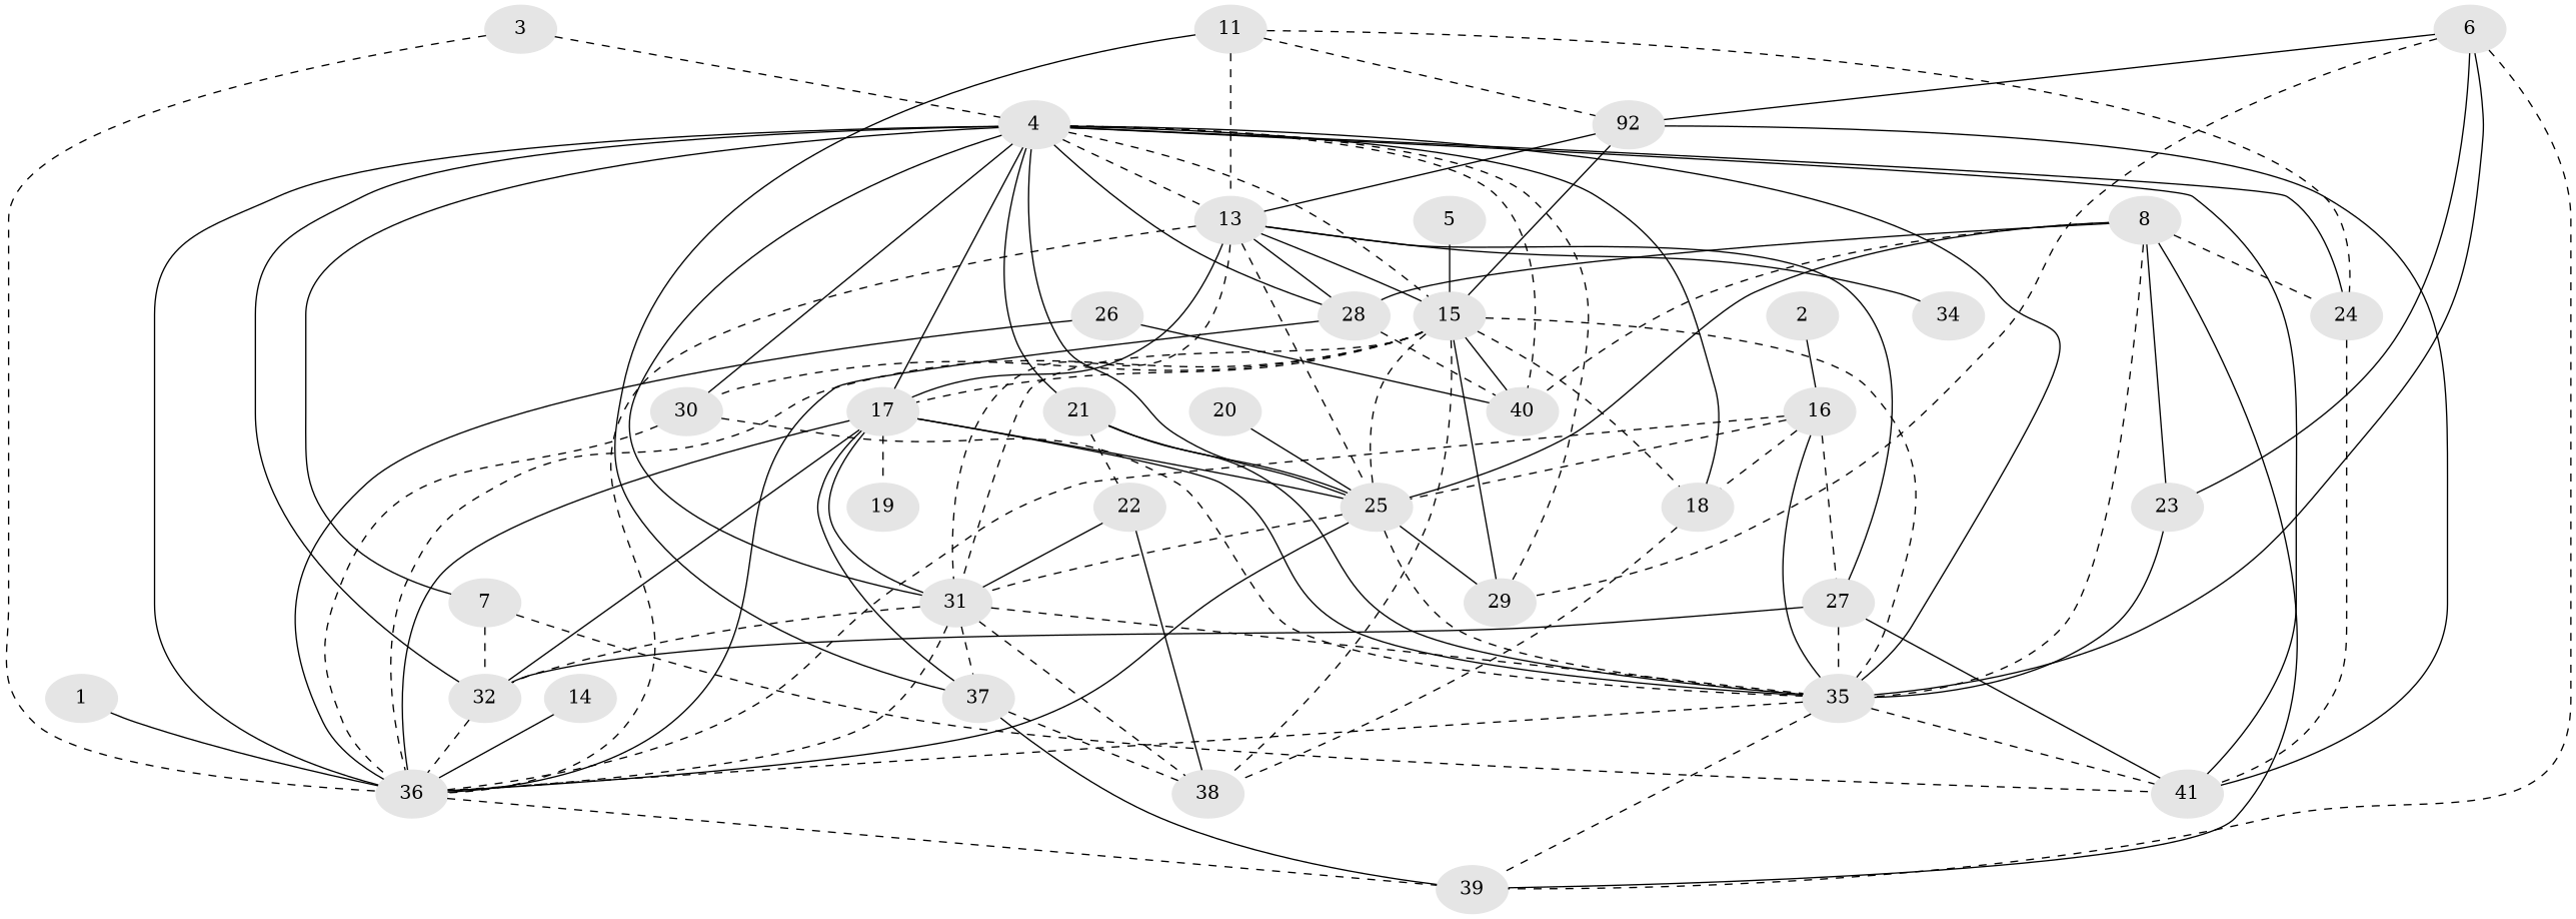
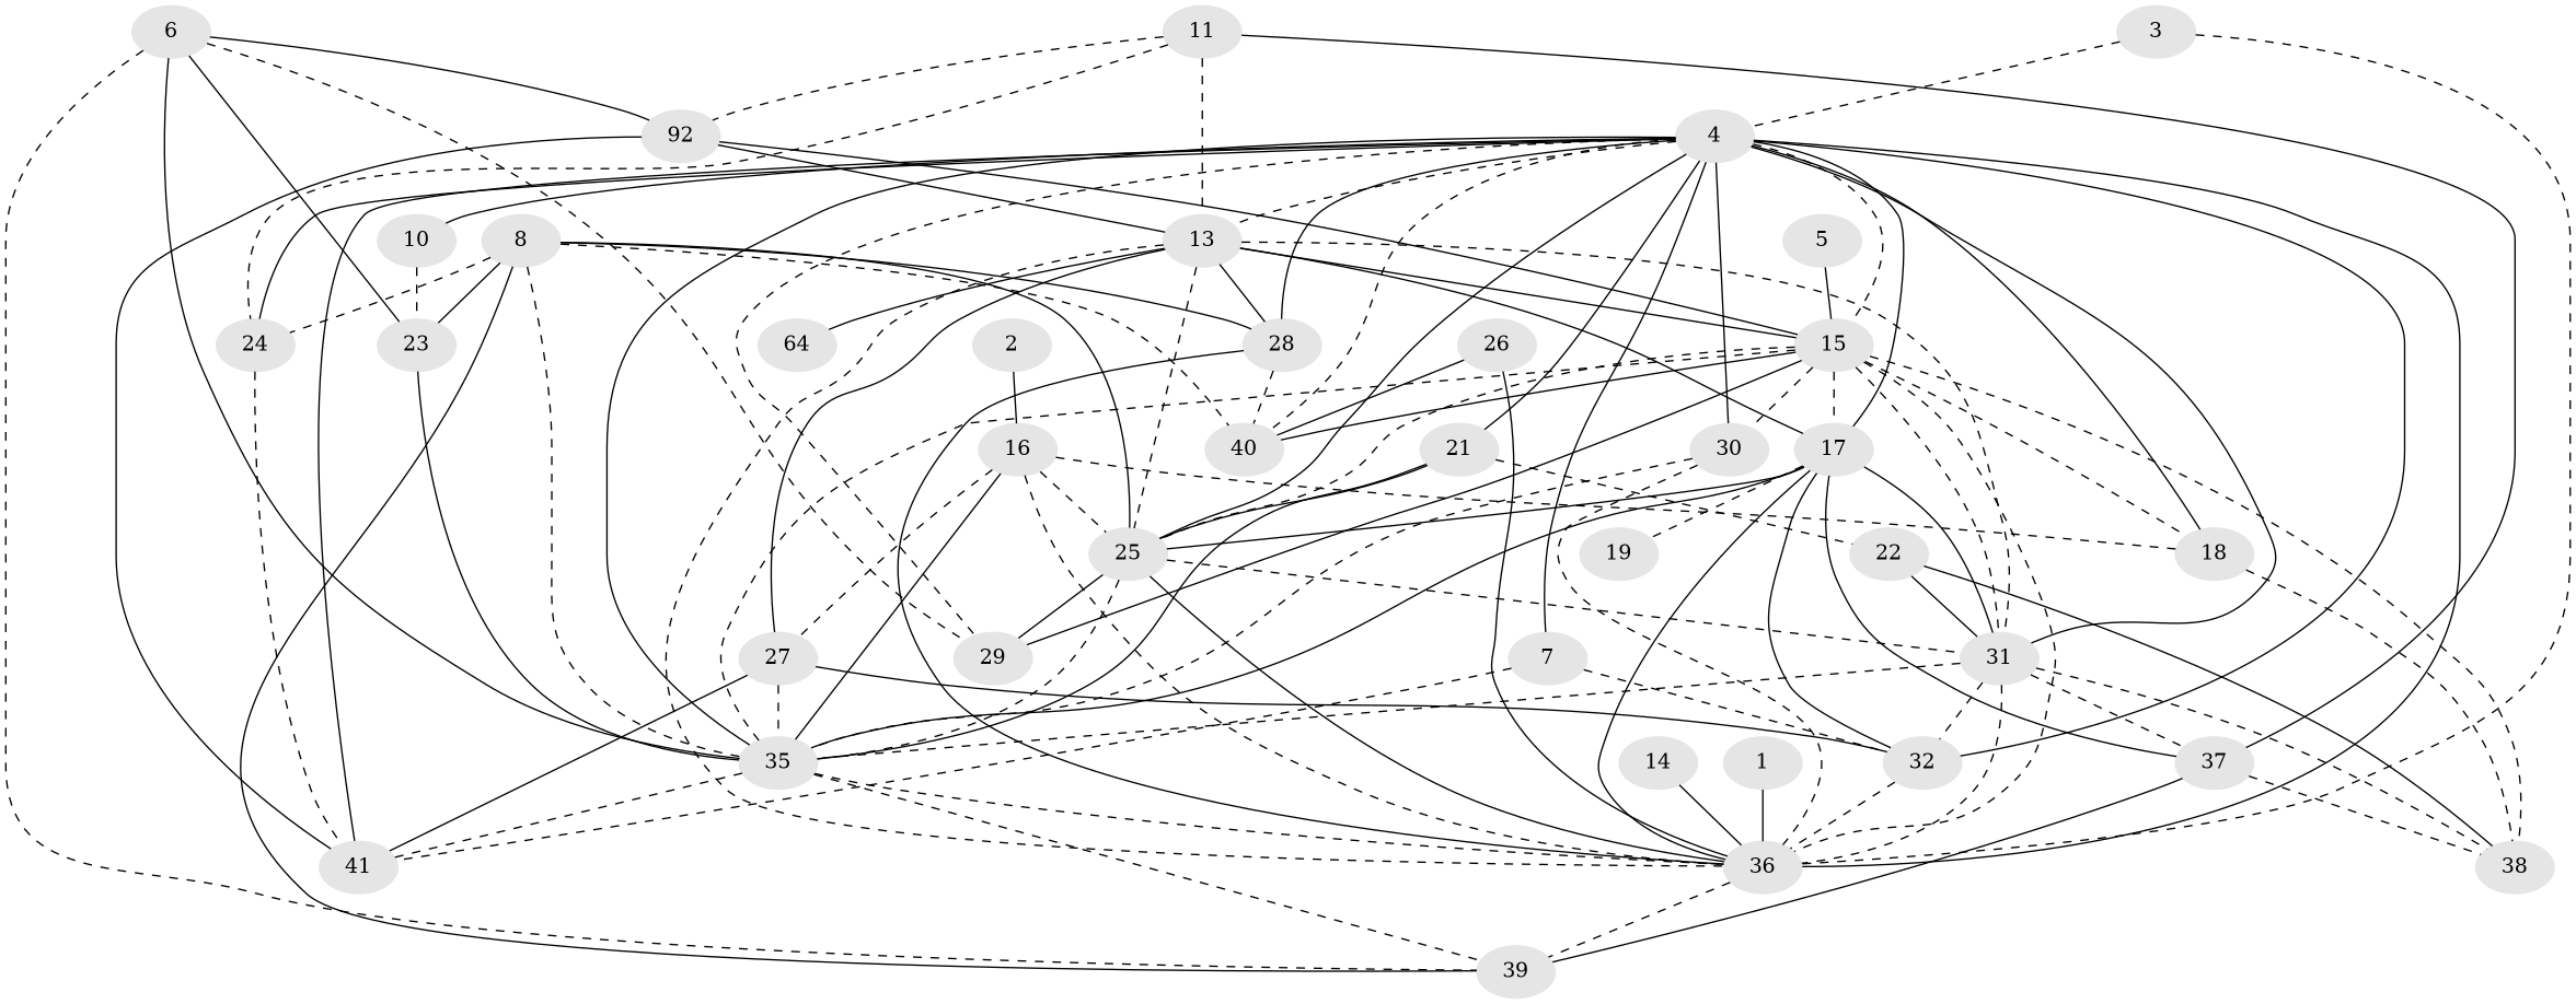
  graph {
    node [color=gray90 style=filled]
    edge [style=solid weight=1.0]
    1
    36
    39
    2
    16
    18
    25
    35
    27
    3
    4
    7
+   10
    13
    15
    17
    21
    24
    28
    29
    30
    31
    32
    40
    41
    8
    23
-   34
+   34 [label=64]
    38
    37
    19
    22
    5
    6
    n35 [label=92]
    11
    14
-   20
    26
    1 -- 36
    36 -- 39 [style=dashed weight=2.0]
    2 -- 16
    16 -- 36 [style=dashed]
    16 -- 18 [style=dashed]
    16 -- 25 [style=dashed]
    16 -- 35
    16 -- 27 [style=dashed]
    18 -- 38 [style=dashed]
    25 -- 36
    25 -- 35 [style=dashed weight=2.0]
    25 -- 29
    25 -- 31 [style=dashed]
    35 -- 36 [style=dashed]
    35 -- 39 [style=dashed]
    35 -- 41 [style=dashed weight=2.0]
    27 -- 35 [style=dashed]
    27 -- 32
    27 -- 41
    3 -- 36 [style=dashed]
    3 -- 4 [style=dashed]
    4 -- 36 [weight=4.0]
    4 -- 18
    4 -- 25 [weight=5.0]
    4 -- 35 [weight=3.0]
    4 -- 7
+   4 -- 10
    4 -- 13 [style=dashed weight=4.0]
    4 -- 15 [style=dashed weight=4.0]
    4 -- 17 [weight=3.0]
    4 -- 21
    4 -- 24
    4 -- 28
    4 -- 29 [style=dashed]
    4 -- 30 [weight=3.0]
    4 -- 31 [weight=4.0]
    4 -- 32 [weight=2.0]
    4 -- 40 [style=dashed weight=2.0]
    4 -- 41 [weight=2.0]
    7 -- 32 [style=dashed]
    7 -- 41 [style=dashed]
+   10 -- 23 [style=dashed]
    13 -- 36 [style=dashed]
    13 -- 25 [style=dashed]
    13 -- 27
    13 -- 15
    13 -- 17
    13 -- 28
    13 -- 31 [style=dashed weight=3.0]
    13 -- 34
    15 -- 36 [style=dashed weight=2.0]
    15 -- 18 [style=dashed]
    15 -- 25 [style=dashed]
    15 -- 35 [style=dashed]
    15 -- 17 [style=dashed weight=3.0]
    15 -- 29 [weight=2.0]
    15 -- 30 [style=dashed]
    15 -- 31 [style=dashed]
    15 -- 40
    15 -- 38 [style=dashed weight=2.0]
    17 -- 36
    17 -- 25
    17 -- 35
    17 -- 31
    17 -- 32
    17 -- 37
    17 -- 19 [style=dashed]
    21 -- 25
    21 -- 35
    21 -- 22 [style=dashed]
    24 -- 41 [style=dashed]
    28 -- 36
    28 -- 40 [style=dashed]
    30 -- 36 [style=dashed]
    30 -- 35 [style=dashed]
    31 -- 36 [style=dashed]
    31 -- 35 [style=dashed weight=2.0]
    31 -- 32 [style=dashed]
    31 -- 38 [style=dashed]
    31 -- 37 [style=dashed]
    32 -- 36 [style=dashed]
    8 -- 39
    8 -- 25
    8 -- 35 [style=dashed]
    8 -- 24 [style=dashed]
    8 -- 28
    8 -- 40 [style=dashed]
    8 -- 23
    23 -- 35 [weight=2.0]
    37 -- 39
    37 -- 38 [style=dashed]
    22 -- 31 [weight=2.0]
    22 -- 38
    5 -- 15
    6 -- 39 [style=dashed]
    6 -- 35
    6 -- 29 [style=dashed]
    6 -- 23
    6 -- n35
    n35 -- 13
    n35 -- 15
    n35 -- 41
    11 -- 13 [style=dashed weight=2.0]
    11 -- 24 [style=dashed]
    11 -- 37
    11 -- n35 [style=dashed]
    14 -- 36
-   20 -- 25
    26 -- 36
    26 -- 40
  }
